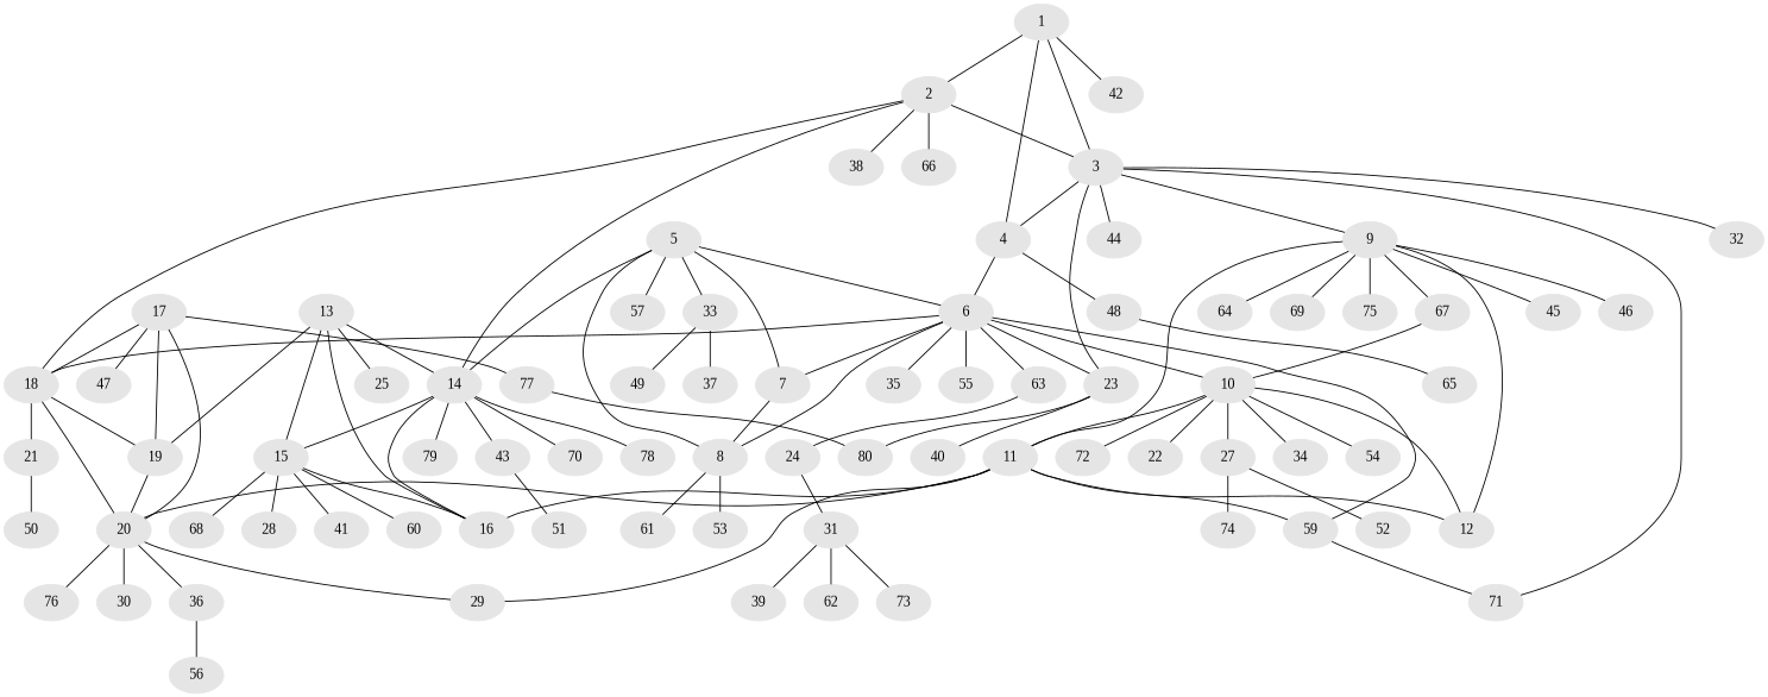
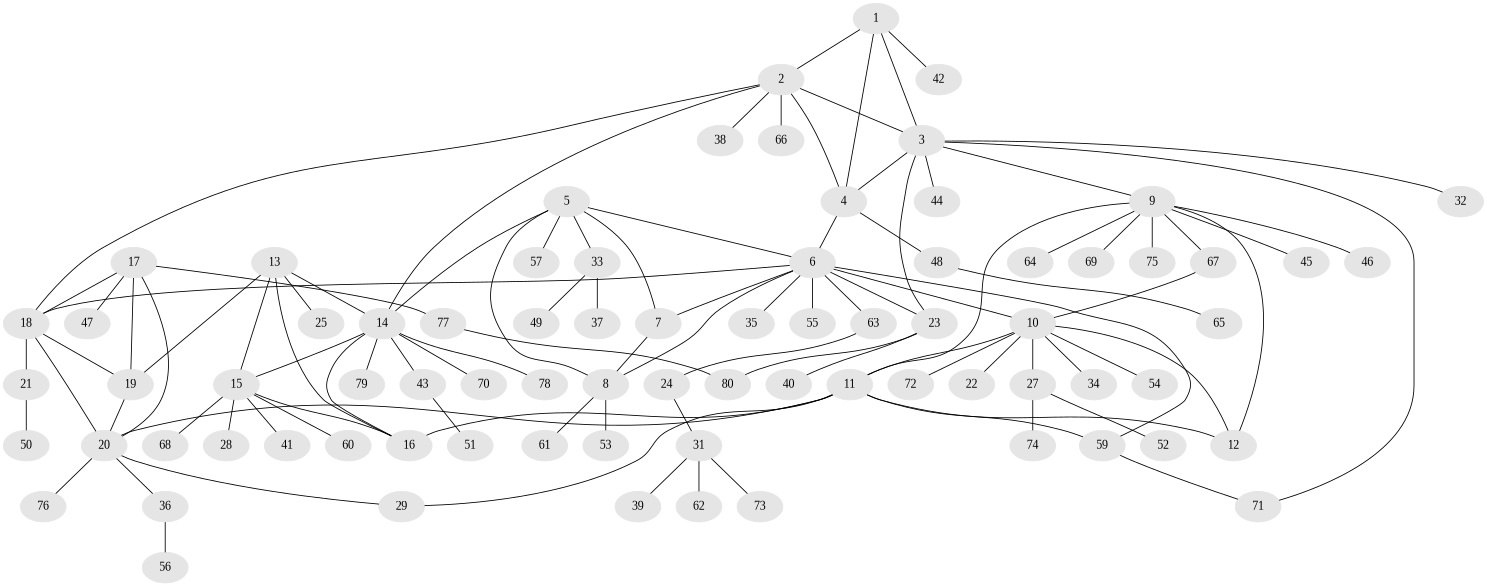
  graph {
    fontname="Liberation Serif"
    node [color=gray90 fontname="Liberation Serif" style=filled]
    edge [fontname="Liberation Serif"]
    1
    2
    3
    4
    42
    14
    18
    38
    66
    9
    23
    32
    44
    71
    6
    48
    16
    15
    43
    70
    78
    79
    20
    19
    21
    11
    12
    45
    46
    64
    67
    69
    75
    40
    80
    7
    8
    10
    35
    55
    59
    63
    65
    5
    33
    57
    53
    61
    37
    49
    22
    27
    34
    54
    72
    24
    31
    29
    52
    74
-   30
    36
    76
    13
    25
    28
    41
    60
    68
    51
    17
    47
    77
    50
    56
    39
    62
    73
    1 -- 2
    1 -- 3
    1 -- 4
    1 -- 42
    2 -- 3
+   2 -- 4
    2 -- 14
    2 -- 18
    2 -- 38
    2 -- 66
    3 -- 4
    3 -- 9
    3 -- 23
    3 -- 32
    3 -- 44
    3 -- 71
    4 -- 6
    4 -- 48
    14 -- 16
    14 -- 15
    14 -- 43
    14 -- 70
    14 -- 78
    14 -- 79
    18 -- 20
    18 -- 19
    18 -- 21
    9 -- 11
    9 -- 12
    9 -- 45
    9 -- 46
    9 -- 64
    9 -- 67
    9 -- 69
    9 -- 75
    23 -- 40
    23 -- 80
    6 -- 18
    6 -- 23
    6 -- 7
    6 -- 8
    6 -- 10
    6 -- 35
    6 -- 55
    6 -- 59
    6 -- 63
    48 -- 65
    15 -- 16
    15 -- 28
    15 -- 41
    15 -- 60
    15 -- 68
    43 -- 51
    20 -- 29
-   20 -- 30
    20 -- 36
    20 -- 76
    19 -- 20
    21 -- 50
    11 -- 16
    11 -- 20
    11 -- 12
    11 -- 59
    11 -- 29
    67 -- 10
    7 -- 8
    8 -- 53
    8 -- 61
    10 -- 11
    10 -- 12
    10 -- 22
    10 -- 27
    10 -- 34
    10 -- 54
    10 -- 72
    59 -- 71
    63 -- 24
    5 -- 14
    5 -- 6
    5 -- 7
    5 -- 8
    5 -- 33
    5 -- 57
    33 -- 37
    33 -- 49
    27 -- 52
    27 -- 74
    24 -- 31
    31 -- 39
    31 -- 62
    31 -- 73
    36 -- 56
    13 -- 14
    13 -- 16
    13 -- 15
    13 -- 19
    13 -- 25
    17 -- 18
    17 -- 20
    17 -- 19
    17 -- 47
    17 -- 77
    77 -- 80
  }
